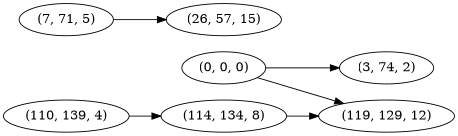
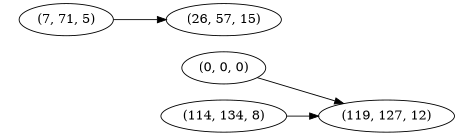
  digraph {
    rankdir=LR
    "(0, 0, 0)"
-   "(3, 74, 2)"
-   "(119, 129, 12)"
-   "(110, 139, 4)"
+   "(119, 129, 12)" [label="(119, 127, 12)"]
    "(114, 134, 8)"
    n6 [label="(26, 57, 15)"]
    "(7, 71, 5)"
-   "(0, 0, 0)" -> "(3, 74, 2)"
    "(0, 0, 0)" -> "(119, 129, 12)"
-   "(110, 139, 4)" -> "(114, 134, 8)"
    "(114, 134, 8)" -> "(119, 129, 12)"
    "(7, 71, 5)" -> n6
  }
